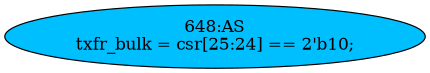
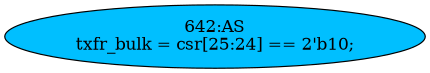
  strict digraph {
-   n1 [ast="<pyverilog.vparser.ast.Assign object at 0x7fae5e0fabd0>" def_var="['txfr_bulk']" fillcolor=deepskyblue label="648:AS\ntxfr_bulk = csr[25:24] == 2'b10;" statements="[]" style=filled typ=Assign use_var="['csr']"]
+   n1 [ast="<pyverilog.vparser.ast.Assign object at 0x7fae5e0fabd0>" def_var="['txfr_bulk']" fillcolor=deepskyblue label="642:AS\ntxfr_bulk = csr[25:24] == 2'b10;" statements="[]" style=filled typ=Assign use_var="['csr']"]
  }
